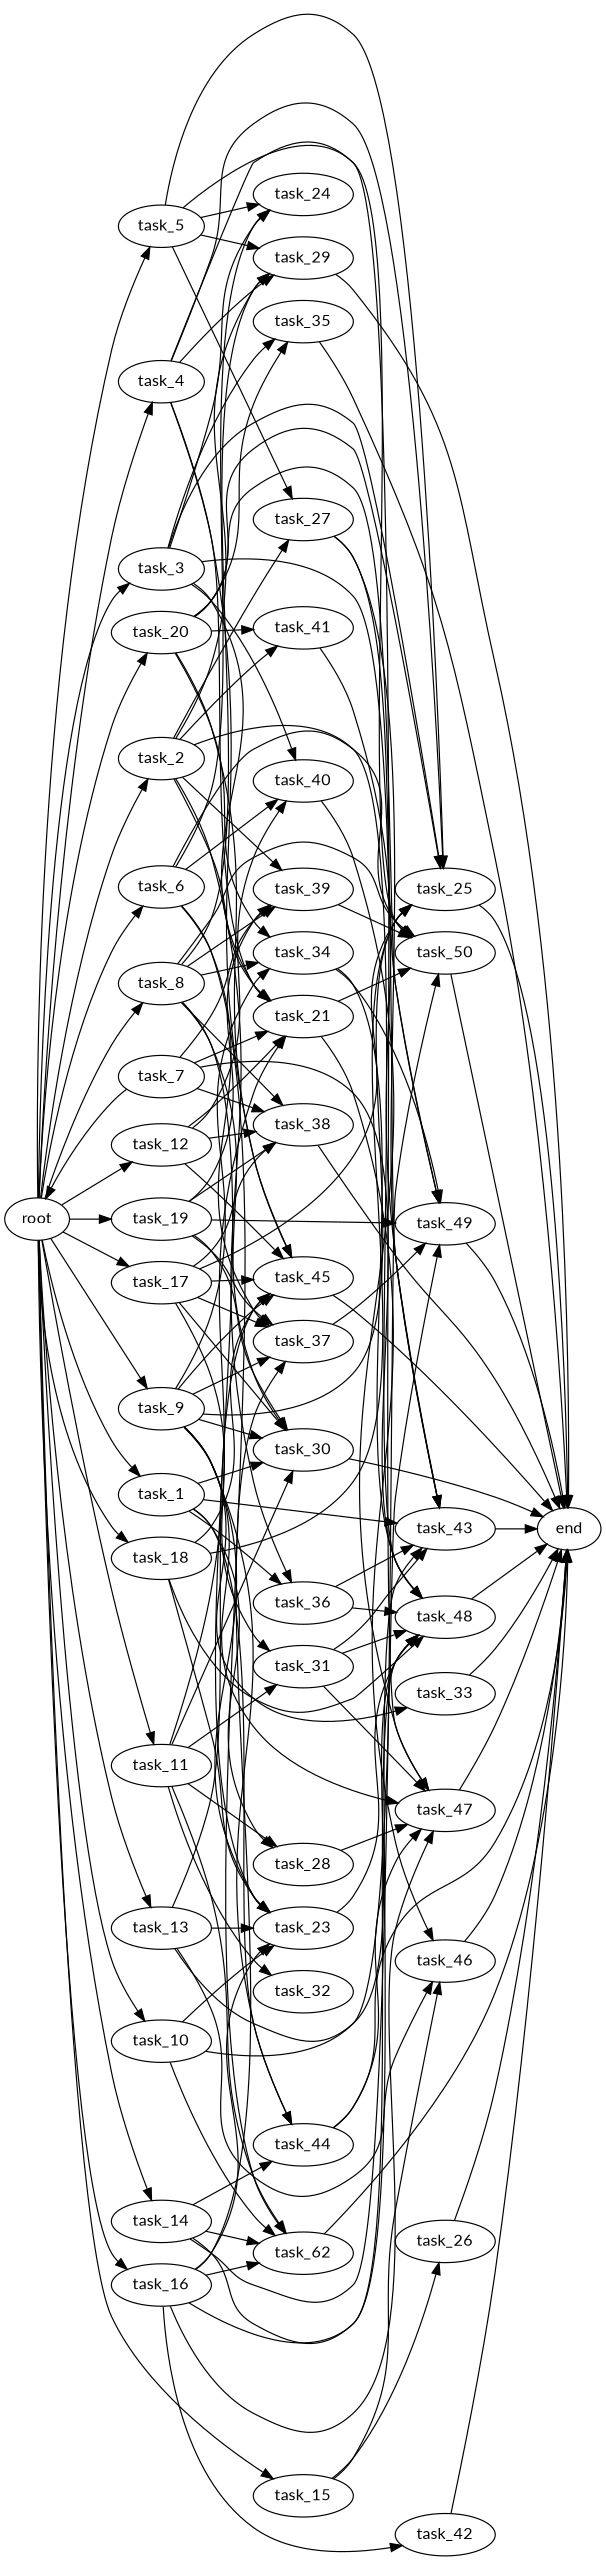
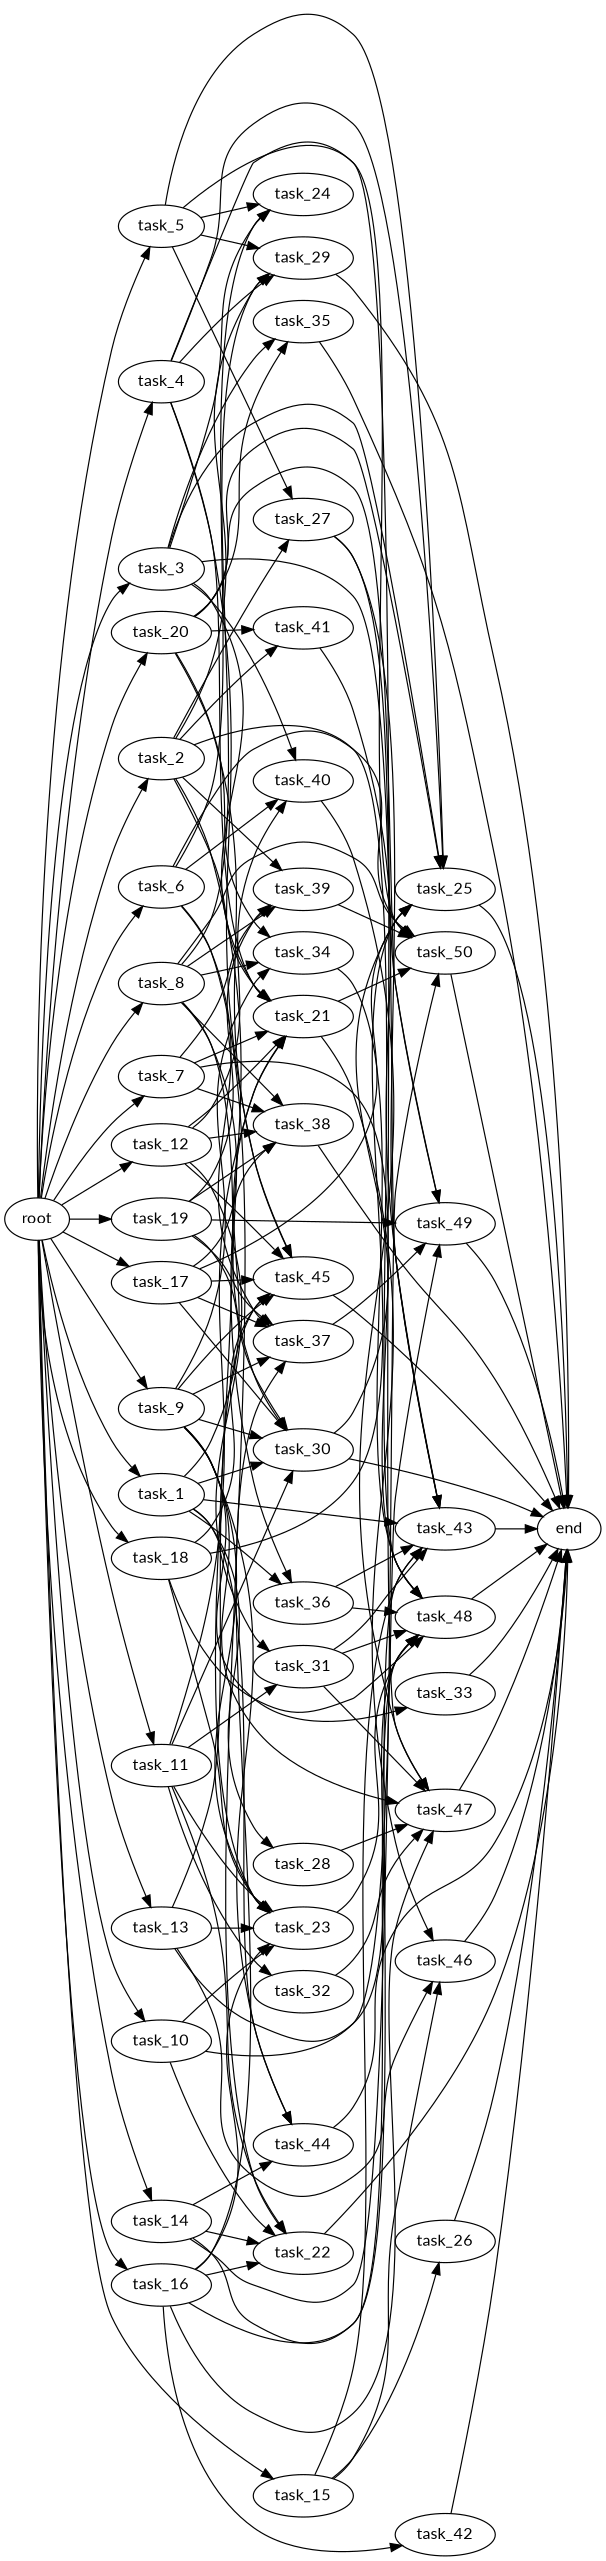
  digraph {
    fontname=Lato
    rankdir=LR
    node [fontname=Lato]
    edge [fontname=Lato]
    root
    task_1
    task_2
    task_3
    task_4
    task_5
    task_6
    task_7
    task_8
    task_9
    task_10
    task_11
    task_12
    task_13
    task_14
    task_15
    task_16
    task_17
    task_18
    task_19
    task_20
    task_21
    task_28
    task_30
    task_36
    task_43
    task_44
    task_27
    task_29
    task_39
    task_41
    task_48
    task_24
    task_25
    task_35
    task_40
    task_45
    task_50
    task_47
-   task_22 [label=task_62]
+   task_22
    task_37
    task_38
    task_23
    task_34
    task_33
    task_49
    task_31
    task_32
    task_46
    task_26
    task_42
    end
    root -> task_1
    root -> task_2
    root -> task_3
    root -> task_4
    root -> task_5
    root -> task_6
-   task_7 -> root
+   root -> task_7
    root -> task_8
    root -> task_9
    root -> task_10
    root -> task_11
    root -> task_12
    root -> task_13
    root -> task_14
    root -> task_15
    root -> task_16
    root -> task_17
    root -> task_18
    root -> task_19
    root -> task_20
+   task_1 -> task_21
    task_1 -> task_28
    task_1 -> task_30
    task_1 -> task_36
    task_1 -> task_43
    task_1 -> task_44
    task_2 -> task_21
    task_2 -> task_36
    task_2 -> task_27
    task_2 -> task_29
    task_2 -> task_39
    task_2 -> task_41
    task_2 -> task_48
    task_3 -> task_21
    task_3 -> task_43
    task_3 -> task_24
    task_3 -> task_25
    task_3 -> task_35
    task_3 -> task_40
    task_4 -> task_21
    task_4 -> task_29
    task_4 -> task_25
    task_4 -> task_45
    task_4 -> task_50
    task_5 -> task_27
    task_5 -> task_29
    task_5 -> task_24
    task_5 -> task_25
    task_5 -> task_47
    task_6 -> task_24
    task_6 -> task_40
    task_6 -> task_50
    task_6 -> task_22
    task_6 -> task_37
    task_7 -> task_21
    task_7 -> task_39
    task_7 -> task_48
    task_7 -> task_38
    task_8 -> task_30
    task_8 -> task_29
    task_8 -> task_39
    task_8 -> task_50
    task_8 -> task_38
    task_8 -> task_23
    task_8 -> task_34
    task_9 -> task_30
    task_9 -> task_44
-   task_9 -> task_25
+   task_30 -> task_25
    task_9 -> task_45
    task_9 -> task_47
    task_9 -> task_37
    task_9 -> task_23
    task_9 -> task_34
    task_9 -> task_33
    task_10 -> task_22
    task_10 -> task_23
    task_10 -> task_49
    task_11 -> task_21
    task_11 -> task_30
    task_11 -> task_22
-   task_11 -> task_28
+   task_11 -> task_23
    task_11 -> task_31
    task_11 -> task_32
    task_12 -> task_21
    task_12 -> task_40
    task_12 -> task_45
    task_12 -> task_38
    task_13 -> task_48
    task_13 -> task_45
    task_13 -> task_23
    task_13 -> task_46
    task_14 -> task_44
    task_14 -> task_48
    task_14 -> task_50
    task_14 -> task_22
+   task_15 -> task_43
    task_15 -> task_46
    task_15 -> task_26
    task_16 -> task_43
    task_16 -> task_47
    task_16 -> task_22
    task_16 -> task_37
    task_16 -> task_23
    task_16 -> task_42
    task_17 -> task_30
    task_17 -> task_25
    task_17 -> task_45
    task_17 -> task_37
    task_17 -> task_38
-   task_17 -> task_31
+   task_12 -> task_31
    task_18 -> task_48
    task_18 -> task_25
    task_18 -> task_45
    task_18 -> task_23
    task_19 -> task_30
    task_19 -> task_39
    task_19 -> task_37
    task_19 -> task_38
    task_19 -> task_49
    task_20 -> task_41
    task_20 -> task_25
    task_20 -> task_35
    task_20 -> task_45
    task_20 -> task_34
    task_20 -> task_49
    task_21 -> task_50
    task_21 -> task_46
    task_28 -> task_47
    task_30 -> end
    task_36 -> task_43
    task_36 -> task_48
    task_43 -> end
    task_44 -> end
    task_27 -> task_43
    task_27 -> task_49
    task_29 -> end
    task_39 -> task_50
    task_41 -> task_43
    task_48 -> end
    task_25 -> end
    task_35 -> end
    task_40 -> task_47
    task_45 -> end
    task_50 -> end
    task_47 -> end
    task_22 -> end
    task_37 -> task_49
    task_38 -> end
    task_23 -> task_48
    task_34 -> task_48
-   task_34 -> task_49
    task_33 -> end
    task_49 -> end
    task_31 -> task_43
    task_31 -> task_48
    task_31 -> task_47
-   task_44 -> task_47
+   task_32 -> task_47
    task_46 -> end
    task_26 -> end
    task_42 -> end
  }
